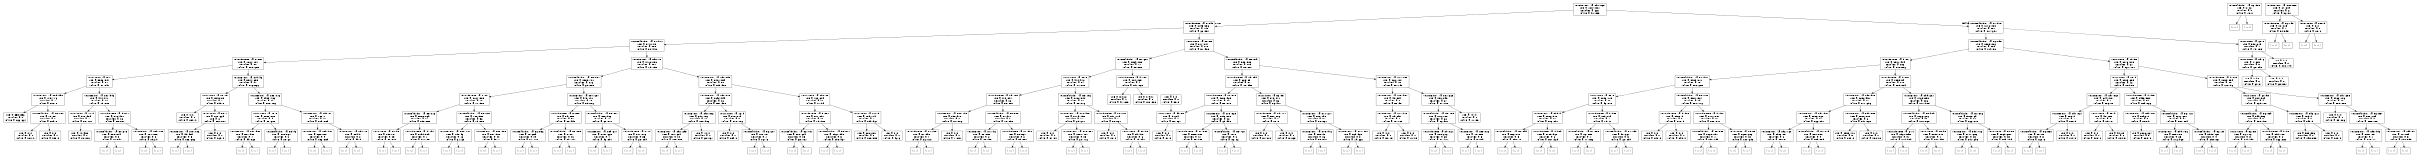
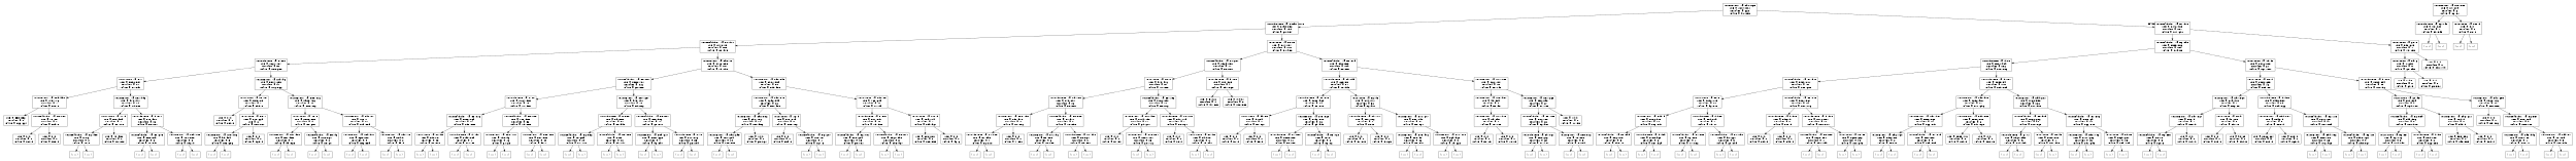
  digraph {
    fontname="DejaVu Sans Mono"
    node [fontname="DejaVu Sans Mono" shape=box]
    edge [fontname="DejaVu Sans Mono"]
    n1 [label="WOA_TEMP_K <= 294.265\nmse = 4217.514\nsamples = 662\nvalue = 94.833"]
    n2 [label="WOA_Nitrate <= 8.392\nmse = 2495.236\nsamples = 408\nvalue = 62.057"]
    n3 [label="WOA_Salinity <= 37.073\nmse = 2476.028\nsamples = 254\nvalue = 147.604"]
    n4 [label="WOA_Salinity <= 34.074\nmse = 2772.13\nsamples = 235\nvalue = 81.975"]
    n5 [label="WOA_MLDpt <= 33.25\nmse = 847.107\nsamples = 173\nvalue = 34.988"]
    n6 [label="WOA_Salinity <= 36.195\nmse = 2385.826\nsamples = 250\nvalue = 149.38"]
    n7 [label="WOA_MLDpt <= 68.5\nmse = 302.645\nsamples = 4\nvalue = 70.435"]
    n8 [label="WOA_Nitrate <= 2.554\nmse = 4267.487\nsamples = 51\nvalue = 118.633"]
    n9 [label="WOA_TEMP_K <= 292.48\nmse = 1742.238\nsamples = 184\nvalue = 70.405"]
    n10 [label="WOA_Salinity <= 34.657\nmse = 1369.132\nsamples = 44\nvalue = 55.221"]
    n11 [label="WOA_Salinity <= 33.879\nmse = 508.523\nsamples = 129\nvalue = 28.537"]
    n12 [label="WOA_MLDpt <= 5.7\nmse = 3506.507\nsamples = 24\nvalue = 87.597"]
    n13 [label="WOA_TEMP_K <= 279.96\nmse = 3317.633\nsamples = 27\nvalue = 146.366"]
    n14 [label="WOA_Salinity <= 35.234\nmse = 1385.714\nsamples = 146\nvalue = 62.828"]
    n15 [label="WOA_TEMP_K <= 292.898\nmse = 2014.039\nsamples = 38\nvalue = 100.988"]
    n16 [label="WOA_TEMP_K <= 289.998\nmse = 4757.76\nsamples = 4\nvalue = 211.8"]
    n17 [label="WOA_TEMP_K <= 284.006\nmse = 971.074\nsamples = 20\nvalue = 70.813"]
    n18 [label="WOA_MLDpt <= 25.75\nmse = 1575.25\nsamples = 7\nvalue = 200.5"]
    n19 [label="WOA_TEMP_K <= 288.146\nmse = 1923.786\nsamples = 20\nvalue = 118.426"]
    n20 [label="mse = 355.556\nsamples = 2\nvalue = 266.667"]
    n21 [label="WOA_Salinity <= 15.181\nmse = 72.25\nsamples = 2\nvalue = 129.5"]
    n22 [label="WOA_MLDpt <= 44.0\nmse = 341.929\nsamples = 4\nvalue = 32.472"]
    n23 [label="WOA_Nitrate <= 0.374\nmse = 548.914\nsamples = 16\nvalue = 83.137"]
    n24 [label="mse = 0.0\nsamples = 1\nvalue = 121.0"]
    n25 [label="mse = 0.0\nsamples = 1\nvalue = 138.0"]
    n26 [label="WOA_Salinity <= 26.088\nmse = 2.16\nsamples = 2\nvalue = 48.2"]
    n27 [label="mse = 70.932\nsamples = 2\nvalue = 12.812"]
    n28 [label="WOA_Salinity <= 31.675\nmse = 228.879\nsamples = 8\nvalue = 72.307"]
    n29 [label="WOA_TEMP_K <= 289.788\nmse = 454.222\nsamples = 8\nvalue = 106.0"]
    n30 [label="(...)"]
    n31 [label="(...)"]
    n32 [label="(...)"]
    n33 [label="(...)"]
    n34 [label="(...)"]
    n35 [label="(...)"]
    n36 [label="mse = 0.0\nsamples = 1\nvalue = 280.0"]
    n37 [label="WOA_MLDpt <= 35.4\nmse = 143.669\nmse = 6\nvalue = 182.154"]
    n38 [label="WOA_MLDpt <= 45.8\nmse = 1128.328\nsamples = 9\nvalue = 85.612"]
    n39 [label="WOA_TEMP_K <= 291.27\nmse = 713.7\nsamples = 11\nvalue = 149.189"]
    n40 [label="WOA_TEMP_K <= 278.116\nmse = 90.959\nsamples = 5\nvalue = 185.636"]
    n41 [label="mse = 0.0\nsamples = 1\nvalue = 163.0"]
    n42 [label="(...)"]
    n43 [label="(...)"]
    n44 [label="WOA_TEMP_K <= 287.982\nmse = 357.951\nsamples = 7\nvalue = 99.863"]
    n45 [label="WOA_Salinity <= 33.06\nmse = 148.264\nsamples = 2\nvalue = 28.61"]
    n46 [label="WOA_TEMP_K <= 289.027\nmse = 363.111\nsamples = 9\nvalue = 156.359"]
    n47 [label="WOA_TEMP_K <= 291.43\nmse = 289.0\nsamples = 2\nvalue = 99.0"]
    n48 [label="(...)"]
    n49 [label="(...)"]
    n50 [label="(...)"]
    n51 [label="(...)"]
    n52 [label="(...)"]
    n53 [label="(...)"]
    n54 [label="(...)"]
    n55 [label="(...)"]
    n56 [label="WOA_Nitrate <= 1.12\nmse = 1467.523\nsamples = 73\nvalue = 77.082"]
    n57 [label="WOA_TEMP_K <= 287.657\nmse = 975.404\nsamples = 73\nvalue = 50.236"]
    n58 [label="WOA_TEMP_K <= 292.848\nmse = 1692.099\nsamples = 16\nvalue = 137.921"]
    n59 [label="WOA_MLDpt <= 102.25\nmse = 768.609\nsamples = 22\nvalue = 77.09"]
    n60 [label="WOA_Salinity <= 35.146\nmse = 3228.169\nsamples = 17\nvalue = 103.138"]
    n61 [label="WOA_Salinity <= 35.213\nmse = 782.032\nsamples = 56\nvalue = 70.258"]
    n62 [label="WOA_Nitrate <= 3.588\nmse = 39.815\nsamples = 31\nvalue = 23.998"]
    n63 [label="WOA_Salinity <= 35.517\nmse = 818.086\nsamples = 42\nvalue = 68.344"]
    n64 [label="WOA_MLDpt <= 21.05\nmse = 1054.8\nsamples = 13\nvalue = 81.311"]
    n65 [label="WOA_Nitrate <= 0.491\nmse = 3490.319\nsamples = 4\nvalue = 177.35"]
    n66 [label="WOA_TEMP_K <= 281.442\nmse = 702.96\nsamples = 46\nvalue = 64.63"]
    n67 [label="WOA_TEMP_K <= 283.188\nmse = 227.022\nsamples = 10\nvalue = 98.4"]
    n68 [label="(...)"]
    n69 [label="(...)"]
    n70 [label="(...)"]
    n71 [label="(...)"]
    n72 [label="(...)"]
    n73 [label="(...)"]
    n74 [label="(...)"]
    n75 [label="(...)"]
    n76 [label="WOA_Salinity <= 36.856\nmse = 48.639\nsamples = 19\nvalue = 27.448"]
    n77 [label="WOA_Salinity <= 35.253\nmse = 5.31\nsamples = 12\nvalue = 20.404"]
    n78 [label="WOA_TEMP_K <= 289.647\nmse = 2434.663\nsamples = 7\nvalue = 96.897"]
    n79 [label="WOA_Nitrate <= 2.72\nmse = 344.846\nsamples = 35\nvalue = 63.109"]
    n80 [label="(...)"]
    n81 [label="(...)"]
    n82 [label="(...)"]
    n83 [label="(...)"]
    n84 [label="(...)"]
    n85 [label="(...)"]
    n86 [label="(...)"]
    n87 [label="(...)"]
    n88 [label="WOA_TEMP_K <= 292.816\nmse = 604.736\nsamples = 11\nvalue = 111.936"]
    n89 [label="WOA_MLDpt <= 46.0\nmse = 878.549\nsamples = 5\nvalue = 175.456"]
    n90 [label="WOA_Nitrate <= 3.334\nmse = 547.107\nsamples = 18\nvalue = 70.045"]
    n91 [label="WOA_MLDpt <= 141.0\nmse = 489.779\nsamples = 4\nvalue = 109.967"]
    n92 [label="WOA_TEMP_K <= 292.695\nmse = 457.639\nsamples = 10\nvalue = 115.833"]
    n93 [label="mse = -0.0\nsamples = 1\nvalue = 65.164"]
    n94 [label="mse = 0.0\nsamples = 1\nvalue = 239.1"]
    n95 [label="WOA_Salinity <= 36.617\nmse = 418.75\nsamples = 4\nvalue = 167.5"]
    n96 [label="(...)"]
    n97 [label="(...)"]
    n98 [label="(...)"]
    n99 [label="(...)"]
    n100 [label="WOA_Salinity <= 36.784\nmse = 311.639\nsamples = 15\nvalue = 65.734"]
    n101 [label="WOA_Salinity <= 35.574\nmse = 1064.098\nsamples = 3\nvalue = 105.967"]
    n102 [label="mse = 622.222\nsamples = 3\nvalue = 123.333"]
    n103 [label="mse = 0.0\nsamples = 1\nvalue = 96.6"]
    n104 [label="(...)"]
    n105 [label="(...)"]
    n106 [label="(...)"]
    n107 [label="(...)"]
    n108 [label="WOA_MLDpt <= 28.8\nmse = 970.976\nsamples = 37\nvalue = 44.813"]
    n109 [label="WOA_Nitrate <= 9.782\nmse = 110.065\nsamples = 7\nvalue = 107.262"]
    n110 [label="WOA_Nitrate <= 19.199\nmse = 665.85\nsamples = 54\nvalue = 43.095"]
    n111 [label="WOA_TEMP_K <= 274.135\nmse = 166.411\nsamples = 75\nvalue = 18.793"]
    n112 [label="WOA_Nitrate <= 19.723\nmse = 170.207\nsamples = 16\nvalue = 33.882"]
    n113 [label="WOA_Salinity <= 33.486\nmse = 1426.801\nsamples = 21\nvalue = 53.276"]
    n114 [label="mse = 5.046\nsamples = 4\nvalue = 97.823"]
    n115 [label="mse = 0.904\nsamples = 3\nvalue = 118.588"]
    n116 [label="WOA_TEMP_K <= 281.403\nmse = 108.971\nsamples = 8\nvalue = 24.516"]
    n117 [label="WOA_Salinity <= 33.513\nmse = 84.977\nsamples = 8\nvalue = 41.808"]
    n118 [label="WOA_TEMP_K <= 272.918\nmse = 1779.403\nsamples = 14\nvalue = 60.644"]
    n119 [label="WOA_Nitrate <= 11.173\nmse = 107.749\nsamples = 7\nvalue = 35.264"]
    n120 [label="WOA_Nitrate <= 14.213\nmse = 87.093\nsamples = 7\nvalue = 26.242"]
    n121 [label="mse = 0.0\nsamples = 1\nvalue = 7.254"]
    n122 [label="WOA_TEMP_K <= 274.06\nmse = 55.532\nsamples = 6\nvalue = 45.183"]
    n123 [label="WOA_Nitrate <= 27.001\nmse = 18.564\nsamples = 2\nvalue = 30.557"]
    n124 [label="(...)"]
    n125 [label="(...)"]
    n126 [label="(...)"]
    n127 [label="(...)"]
    n128 [label="(...)"]
    n129 [label="(...)"]
    n130 [label="mse = 0.0\nsamples = 1\nvalue = 37.51"]
    n131 [label="WOA_TEMP_K <= 273.384\nmse = 1837.437\nsamples = 13\nvalue = 61.746"]
    n132 [label="mse = 0.0\nsamples = 1\nvalue = 18.0"]
    n133 [label="WOA_MLDpt <= 31.05\nmse = 29.043\nsamples = 6\nvalue = 40.197"]
    n134 [label="(...)"]
    n135 [label="(...)"]
    n136 [label="(...)"]
    n137 [label="(...)"]
    n138 [label="WOA_Nitrate <= 11.575\nmse = 1222.965\nsamples = 18\nvalue = 55.172"]
    n139 [label="WOA_MLDpt <= 36.05\nmse = 270.174\nsamples = 36\nvalue = 36.947"]
    n140 [label="WOA_TEMP_K <= 273.934\nmse = 90.529\nsamples = 8\nvalue = 32.98"]
    n141 [label="WOA_TEMP_K <= 284.665\nmse = 152.298\nsamples = 67\nvalue = 17.412"]
    n142 [label="WOA_MLDpt <= 99.85\nmse = 0.139\nsamples = 2\nvalue = 34.167"]
    n143 [label="WOA_TEMP_K <= 278.868\nmse = 1403.311\nsamples = 16\nvalue = 60.901"]
    n144 [label="WOA_Nitrate <= 20.474\nmse = 157.116\nsamples = 2\nvalue = 12.5"]
    n145 [label="WOA_TEMP_K <= 274.677\nmse = 228.491\nsamples = 34\nvalue = 38.864"]
    n146 [label="mse = 0.0\nsamples = 1\nvalue = 34.0"]
    n147 [label="mse = 0.0\nsamples = 1\nvalue = 35.0"]
    n148 [label="WOA_Nitrate <= 17.381\nmse = 1525.132\nsamples = 14\nvalue = 55.288"]
    n149 [label="WOA_Salinity <= 33.761\nmse = 75.3\nsamples = 2\nvalue = 86.16"]
    n150 [label="(...)"]
    n151 [label="(...)"]
    n152 [label="(...)"]
    n153 [label="(...)"]
    n154 [label="mse = 0.0\nsamples = 1\nvalue = 34.211"]
    n155 [label="mse = 0.0\nsamples = 1\nvalue = 5.263"]
    n156 [label="WOA_TEMP_K <= 273.976\nmse = 138.05\nsamples = 26\nvalue = 35.542"]
    n157 [label="WOA_TEMP_K <= 277.111\nmse = 369.965\nsamples = 8\nvalue = 49.662"]
    n158 [label="(...)"]
    n159 [label="(...)"]
    n160 [label="(...)"]
    n161 [label="(...)"]
    n162 [label="WOA_TEMP_K <= 274.043\nmse = 19.892\nsamples = 2\nvalue = 43.725"]
    n163 [label="WOA_Salinity <= 35.458\nmse = 141.732\nsamples = 66\nvalue = 16.927"]
    n164 [label="mse = -0.0\nsamples = 1\nvalue = 44.35"]
    n165 [label="WOA_TEMP_K <= 273.582\nmse = 27.219\nsamples = 6\nvalue = 26.84"]
    n166 [label="WOA_Nitrate <= 16.793\nmse = 12.145\nsamples = 4\nvalue = 30.395"]
    n167 [label="WOA_MLDpt <= 115.0\nmse = 8.0\nsamples = 2\nvalue = 22.1"]
    n168 [label="mse = 0.0\nsamples = 1\nvalue = 51.45"]
    n169 [label="mse = 0.0\nsamples = 1\nvalue = 41.15"]
    n170 [label="(...)"]
    n171 [label="(...)"]
    n172 [label="(...)"]
    n173 [label="(...)"]
    n174 [label="WOA_Nitrate <= 20.164\nmse = 138.646\nsamples = 63\nvalue = 17.714"]
    n175 [label="WOA_TEMP_K <= 283.846\nmse = 41.525\nsamples = 3\nvalue = 5.229"]
    n176 [label="(...)"]
    n177 [label="(...)"]
    n178 [label="(...)"]
    n179 [label="(...)"]
    n180 [label="WOA_Nitrate <= 0.11\nmse = 2314.919\nsamples = 186\nvalue = 143.586"]
    n181 [label="WOA_MLDpt <= 40.05\nmse = 2176.218\nsamples = 64\nvalue = 167.434"]
    n182 [label="WOA_MLDpt <= 29.6\nmse = 4.813\nsamples = 3\nvalue = 61.193"]
    n183 [label="mse = 0.0\nsamples = 1\nvalue = 102.779"]
    n184 [label="WOA_Salinity <= 34.942\nmse = 3080.244\nsamples = 43\nvalue = 118.625"]
    n185 [label="WOA_Nitrate <= 0.137\nmse = 1855.39\nsamples = 143\nvalue = 150.889"]
    n186 [label="WOA_MLDpt <= 15.0\nmse = 2123.635\nsamples = 46\nvalue = 180.83"]
    n187 [label="WOA_Nitrate <= 0.112\nmse = 1230.839\nsamples = 18\nvalue = 141.06"]
    n188 [label="WOA_MLDpt <= 38.5\nmse = 1206.445\nsamples = 18\nvalue = 96.548"]
    n189 [label="WOA_Salinity <= 35.145\nmse = 3824.367\nsamples = 25\nvalue = 134.476"]
    n190 [label="WOA_TEMP_K <= 298.913\nmse = 1636.934\nsamples = 17\nvalue = 177.606"]
    n191 [label="WOA_TEMP_K <= 299.624\nmse = 1768.558\nsamples = 126\nvalue = 147.015"]
    n192 [label="WOA_TEMP_K <= 300.9\nmse = 1136.042\nsamples = 11\nvalue = 116.107"]
    n193 [label="WOA_Nitrate <= 0.053\nmse = 110.179\nsamples = 7\nvalue = 70.47"]
    n194 [label="WOA_Nitrate <= 0.023\nmse = 2025.0\nsamples = 3\nvalue = 245.0"]
    n195 [label="WOA_Nitrate <= 0.011\nmse = 2474.387\nsamples = 22\nvalue = 121.844"]
    n196 [label="WOA_Salinity <= 32.599\nmse = 316.178\nsamples = 5\nvalue = 103.41"]
    n197 [label="WOA_Nitrate <= 0.059\nmse = 1785.961\nsamples = 6\nvalue = 137.269"]
    n198 [label="WOA_Salinity <= 34.858\nmse = 16.113\nsamples = 4\nvalue = 77.156"]
    n199 [label="WOA_Salinity <= 34.198\nmse = 91.664\nsamples = 3\nvalue = 61.109"]
    n200 [label="(...)"]
    n201 [label="(...)"]
    n202 [label="(...)"]
    n203 [label="(...)"]
    n204 [label="(...)"]
    n205 [label="(...)"]
    n206 [label="(...)"]
    n207 [label="(...)"]
    n208 [label="mse = 0.0\nsamples = 2\nvalue = 200.0"]
    n209 [label="mse = 0.0\nsamples = 1\nvalue = 290.0"]
    n210 [label="WOA_Salinity <= 35.388\nmse = 1865.104\nsamples = 4\nvalue = 201.199"]
    n211 [label="WOA_MLDpt <= 28.55\nmse = 1635.626\nsamples = 18\nvalue = 111.605"]
    n212 [label="(...)"]
    n213 [label="(...)"]
    n214 [label="(...)"]
    n215 [label="(...)"]
    n216 [label="WOA_TEMP_K <= 297.084\nmse = 1332.561\nsamples = 11\nvalue = 166.307"]
    n217 [label="WOA_TEMP_K <= 300.355\nmse = 1221.112\nsamples = 6\nvalue = 207.265"]
    n218 [label="WOA_Salinity <= 35.919\nmse = 1166.656\nsamples = 98\nvalue = 141.563"]
    n219 [label="WOA_Salinity <= 34.516\nmse = 3423.69\nsamples = 28\nvalue = 166.342"]
    n220 [label="WOA_TEMP_K <= 296.761\nmse = 1056.25\nsamples = 2\nvalue = 232.5"]
    n221 [label="WOA_Salinity <= 34.249\nmse = 851.881\nsamples = 9\nvalue = 159.339"]
    n222 [label="mse = 1335.714\nsamples = 5\nvalue = 210.0"]
    n223 [label="mse = 0.0\nsamples = 1\nvalue = 188.12"]
    n224 [label="(...)"]
    n225 [label="(...)"]
    n226 [label="(...)"]
    n227 [label="(...)"]
    n228 [label="WOA_Nitrate <= 6.74\nmse = 1064.393\nsamples = 94\nvalue = 140.059"]
    n229 [label="WOA_MLDpt <= 15.95\nmse = 2121.845\nsamples = 4\nvalue = 187.003"]
    n230 [label="WOA_TEMP_K <= 302.716\nmse = 1747.636\nsamples = 13\nvalue = 204.695"]
    n231 [label="WOA_MLDpt <= 30.35\nmse = 2860.654\nsamples = 15\nvalue = 139.789"]
    n232 [label="(...)"]
    n233 [label="(...)"]
    n234 [label="(...)"]
    n235 [label="(...)"]
    n236 [label="(...)"]
    n237 [label="(...)"]
    n238 [label="(...)"]
    n239 [label="(...)"]
    n240 [label="WOA_TEMP_K <= 297.361\nmse = 649.048\nsamples = 7\nvalue = 136.12"]
    n241 [label="WOA_Nitrate <= 0.025\nmse = 1953.531\nsamples = 39\nvalue = 189.266"]
    n242 [label="WOA_MLDpt <= 61.95\nmse = 621.369\nsamples = 8\nvalue = 160.781"]
    n243 [label="WOA_TEMP_K <= 294.638\nmse = 1062.416\nsamples = 10\nvalue = 121.338"]
    n244 [label="WOA_TEMP_K <= 297.267\nmse = 125.0\nsamples = 4\nvalue = 155.0"]
    n245 [label="WOA_MLDpt <= 13.9\nmse = 98.415\nsamples = 3\nvalue = 107.8"]
    n246 [label="WOA_TEMP_K <= 300.284\nmse = 2296.0\nsamples = 5\nvalue = 238.0"]
    n247 [label="WOA_Salinity <= 36.442\nmse = 1644.687\nsamples = 34\nvalue = 184.189"]
    n248 [label="WOA_Salinity <= 36.532\nmse = 18.75\nsamples = 3\nvalue = 162.5"]
    n249 [label="mse = 0.0\nsamples = 1\nvalue = 140.0"]
    n250 [label="mse = 0.0\nsamples = 1\nvalue = 115.1"]
    n251 [label="mse = 90.25\nsamples = 2\nvalue = 100.5"]
    n252 [label="(...)"]
    n253 [label="(...)"]
    n254 [label="mse = 2866.667\nsamples = 3\nvalue = 220.0"]
+   n255 [label="mse = 225.0\nsamples = 2\nvalue = 265.0"]
    n256 [label="WOA_TEMP_K <= 300.736\nmse = 1314.58\nsamples = 25\nvalue = 176.963"]
    n257 [label="WOA_Salinity <= 36.45\nmse = 2008.462\nsamples = 9\nvalue = 205.867"]
    n258 [label="(...)"]
    n259 [label="(...)"]
    n260 [label="(...)"]
    n261 [label="(...)"]
    n262 [label="WOA_Salinity <= 36.839\nmse = 299.056\nsamples = 5\nvalue = 151.042"]
    n263 [label="WOA_TEMP_K <= 296.644\nmse = 450.0\nsamples = 3\nvalue = 190.0"]
    n264 [label="mse = 0.0\nsamples = 1\nvalue = 55.126"]
    n265 [label="WOA_Salinity <= 36.557\nmse = 821.489\nsamples = 9\nvalue = 125.752"]
    n266 [label="WOA_MLDpt <= 56.85\nmse = 86.746\nsamples = 3\nvalue = 140.192"]
    n267 [label="WOA_Nitrate <= 0.05\nmse = 200.728\nsamples = 2\nvalue = 166.232"]
    n268 [label="mse = 555.556\nsamples = 2\nvalue = 193.333"]
    n269 [label="mse = 0.0\nsamples = 1\nvalue = 180.0"]
    n270 [label="(...)"]
    n271 [label="(...)"]
    n272 [label="(...)"]
    n273 [label="(...)"]
    n274 [label="WOA_TEMP_K <= 295.006\nmse = 2437.15\nsamples = 4\nvalue = 145.44"]
    n275 [label="WOA_TEMP_K <= 299.57\nmse = 41.759\nsamples = 5\nvalue = 118.593"]
    n276 [label="(...)"]
    n277 [label="(...)"]
    n278 [label="(...)"]
    n279 [label="(...)"]
    n280 [label="mse = 2.95\nsamples = 2\nvalue = 60.5"]
    n281 [label="mse = 0.0\nsamples = 1\nvalue = 65.354"]
    n1 -> n2 [headlabel=True labelangle=45 labeldistance=2.5]
    n1 -> n3 [headlabel=False labelangle=-45 labeldistance=2.5]
    n2 -> n4
    n2 -> n5
    n3 -> n6
    n3 -> n7
    n4 -> n8
    n4 -> n9
    n5 -> n10
    n5 -> n11
    n6 -> n180
    n6 -> n181
    n7 -> n182
    n7 -> n183
    n8 -> n12
    n8 -> n13
    n9 -> n14
    n9 -> n15
    n10 -> n108
    n10 -> n109
    n11 -> n110
    n11 -> n111
    n12 -> n16
    n12 -> n17
    n13 -> n18
    n13 -> n19
    n14 -> n56
    n14 -> n57
    n15 -> n58
    n15 -> n59
    n16 -> n20
    n16 -> n21
    n17 -> n22
    n17 -> n23
    n18 -> n36
    n18 -> n37
    n19 -> n38
    n19 -> n39
    n21 -> n24
    n21 -> n25
+   n22 -> n26
    n22 -> n27
    n23 -> n28
    n23 -> n29
    n26 -> n30
    n26 -> n31
    n28 -> n32
    n28 -> n33
    n29 -> n34
    n29 -> n35
    n37 -> n40
    n37 -> n41
    n38 -> n44
    n38 -> n45
    n39 -> n46
    n39 -> n47
    n40 -> n42
    n40 -> n43
    n44 -> n48
    n44 -> n49
    n45 -> n50
    n45 -> n51
    n46 -> n52
    n46 -> n53
    n47 -> n54
    n47 -> n55
    n56 -> n60
    n56 -> n61
    n57 -> n62
    n57 -> n63
    n58 -> n88
    n58 -> n89
    n59 -> n90
    n59 -> n91
    n60 -> n64
    n60 -> n65
    n61 -> n66
    n61 -> n67
    n62 -> n76
    n62 -> n77
    n63 -> n78
    n63 -> n79
    n64 -> n68
    n64 -> n69
    n65 -> n70
    n65 -> n71
    n66 -> n72
    n66 -> n73
    n67 -> n74
    n67 -> n75
    n76 -> n80
    n76 -> n81
    n77 -> n82
    n77 -> n83
    n78 -> n84
    n78 -> n85
    n79 -> n86
    n79 -> n87
    n88 -> n92
    n88 -> n93
    n89 -> n94
    n89 -> n95
    n90 -> n100
    n90 -> n101
    n91 -> n102
    n91 -> n103
    n92 -> n96
    n92 -> n97
    n95 -> n98
    n95 -> n99
    n100 -> n104
    n100 -> n105
    n101 -> n106
    n101 -> n107
    n108 -> n112
    n108 -> n113
    n109 -> n114
    n109 -> n115
    n110 -> n138
    n110 -> n139
    n111 -> n140
    n111 -> n141
    n112 -> n116
    n112 -> n117
    n113 -> n118
    n113 -> n119
    n116 -> n120
    n116 -> n121
    n117 -> n122
    n117 -> n123
    n118 -> n130
    n118 -> n131
    n119 -> n132
    n119 -> n133
    n120 -> n124
    n120 -> n125
    n122 -> n126
    n122 -> n127
    n123 -> n128
    n123 -> n129
    n131 -> n134
    n131 -> n135
    n133 -> n136
    n133 -> n137
    n138 -> n142
    n138 -> n143
    n139 -> n144
    n139 -> n145
    n140 -> n162
    n141 -> n163
    n141 -> n164
    n142 -> n146
-   n147 -> n142
+   n142 -> n147
    n143 -> n148
    n143 -> n149
    n144 -> n154
    n144 -> n155
    n145 -> n156
    n145 -> n157
    n148 -> n150
    n148 -> n151
    n149 -> n152
    n149 -> n153
    n156 -> n158
    n156 -> n159
    n157 -> n160
    n157 -> n161
    n162 -> n168
    n162 -> n169
    n163 -> n174
    n163 -> n175
    n165 -> n166
    n165 -> n167
    n166 -> n170
    n166 -> n171
    n167 -> n172
    n167 -> n173
    n174 -> n176
    n174 -> n177
    n175 -> n178
    n175 -> n179
    n180 -> n184
    n180 -> n185
    n181 -> n186
    n181 -> n187
    n182 -> n280
    n182 -> n281
    n184 -> n188
    n184 -> n189
    n185 -> n190
    n185 -> n191
    n186 -> n240
    n186 -> n241
    n187 -> n242
    n187 -> n243
    n188 -> n192
    n188 -> n193
    n189 -> n194
    n189 -> n195
    n190 -> n216
    n190 -> n217
    n191 -> n218
    n191 -> n219
    n192 -> n196
    n192 -> n197
    n193 -> n198
    n193 -> n199
    n194 -> n208
    n194 -> n209
    n195 -> n210
    n195 -> n211
    n196 -> n200
    n196 -> n201
    n197 -> n202
    n197 -> n203
    n198 -> n204
    n198 -> n205
    n199 -> n206
    n199 -> n207
    n210 -> n212
    n210 -> n213
    n211 -> n214
    n211 -> n215
    n216 -> n220
    n216 -> n221
    n217 -> n222
    n217 -> n223
    n218 -> n228
    n218 -> n229
    n219 -> n230
    n219 -> n231
    n220 -> n224
    n220 -> n225
    n221 -> n226
    n221 -> n227
    n228 -> n232
    n228 -> n233
    n229 -> n234
    n229 -> n235
    n230 -> n236
    n230 -> n237
    n231 -> n238
    n231 -> n239
    n240 -> n244
    n240 -> n245
    n241 -> n246
    n241 -> n247
    n242 -> n262
    n242 -> n263
    n243 -> n264
    n243 -> n265
    n244 -> n248
    n244 -> n249
    n245 -> n250
    n245 -> n251
    n246 -> n254
+   n246 -> n255
    n247 -> n256
    n247 -> n257
    n248 -> n252
    n248 -> n253
    n256 -> n258
    n256 -> n259
    n257 -> n260
    n257 -> n261
    n262 -> n266
    n262 -> n267
    n263 -> n268
    n263 -> n269
    n265 -> n274
    n265 -> n275
    n266 -> n270
    n266 -> n271
    n267 -> n272
    n267 -> n273
    n274 -> n276
    n274 -> n277
    n275 -> n278
    n275 -> n279
  }
